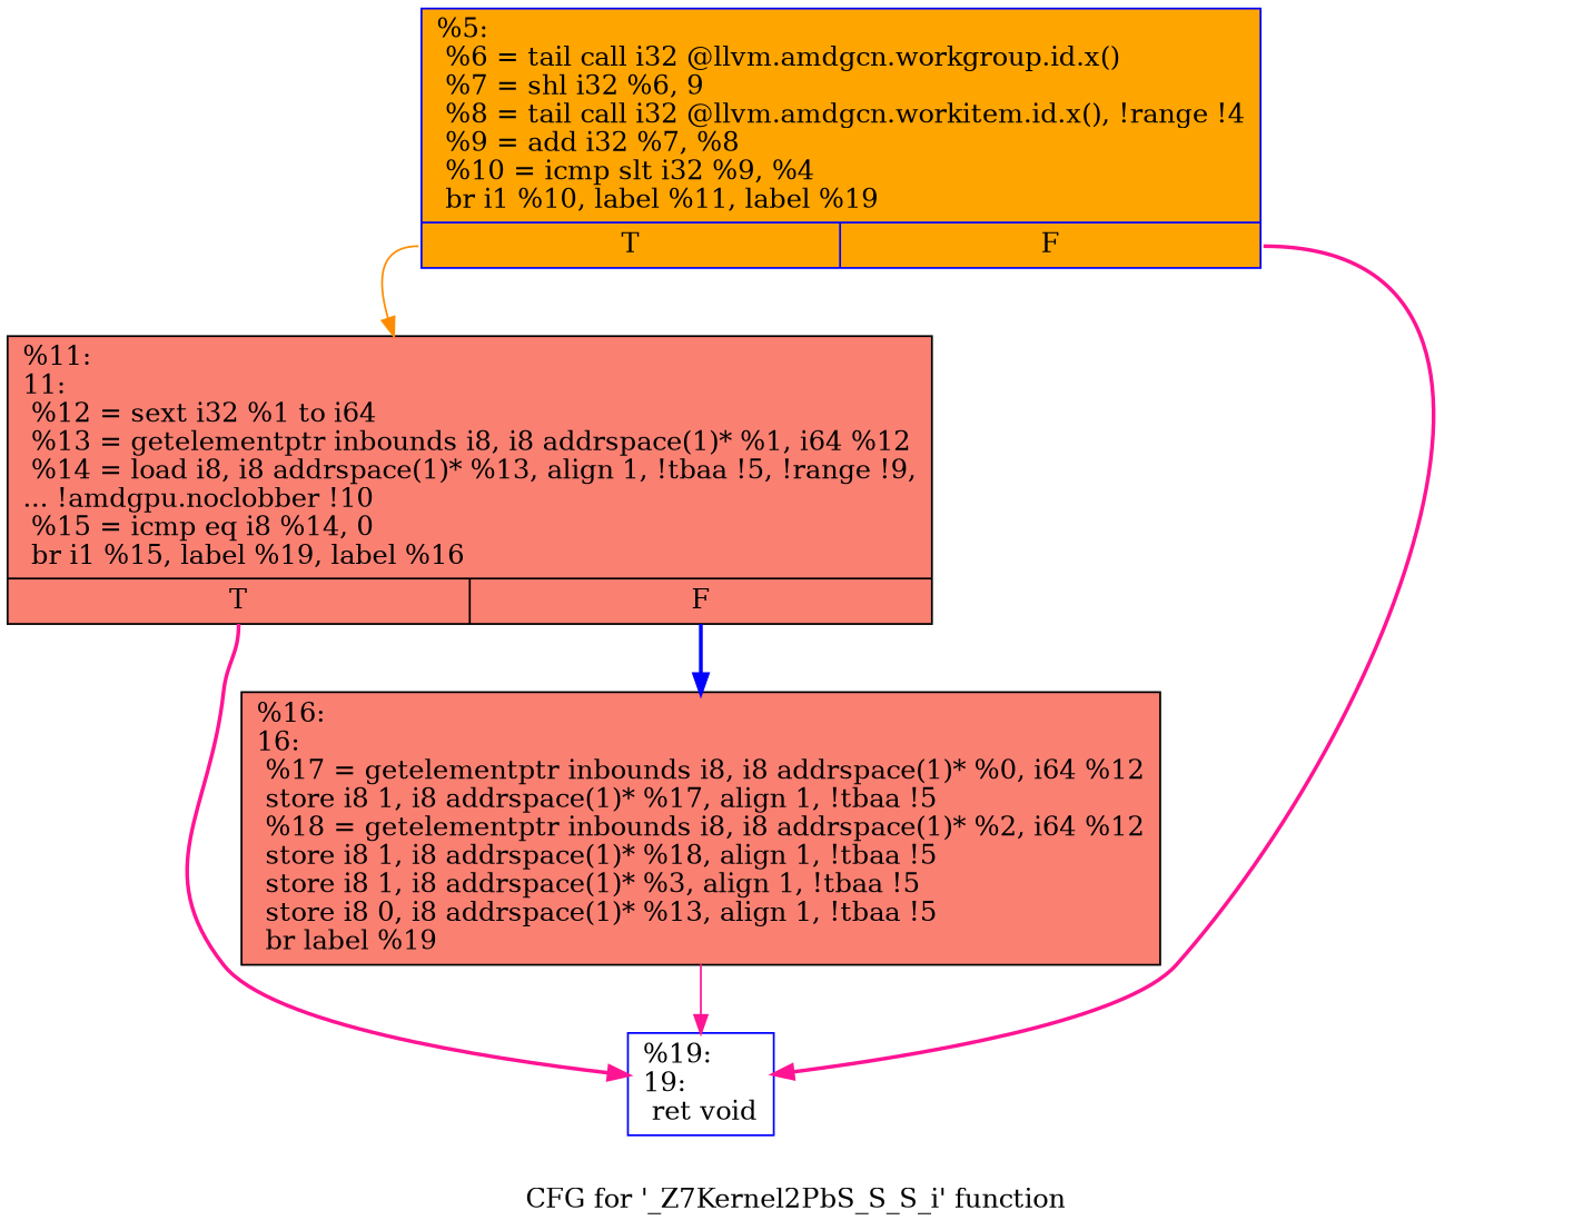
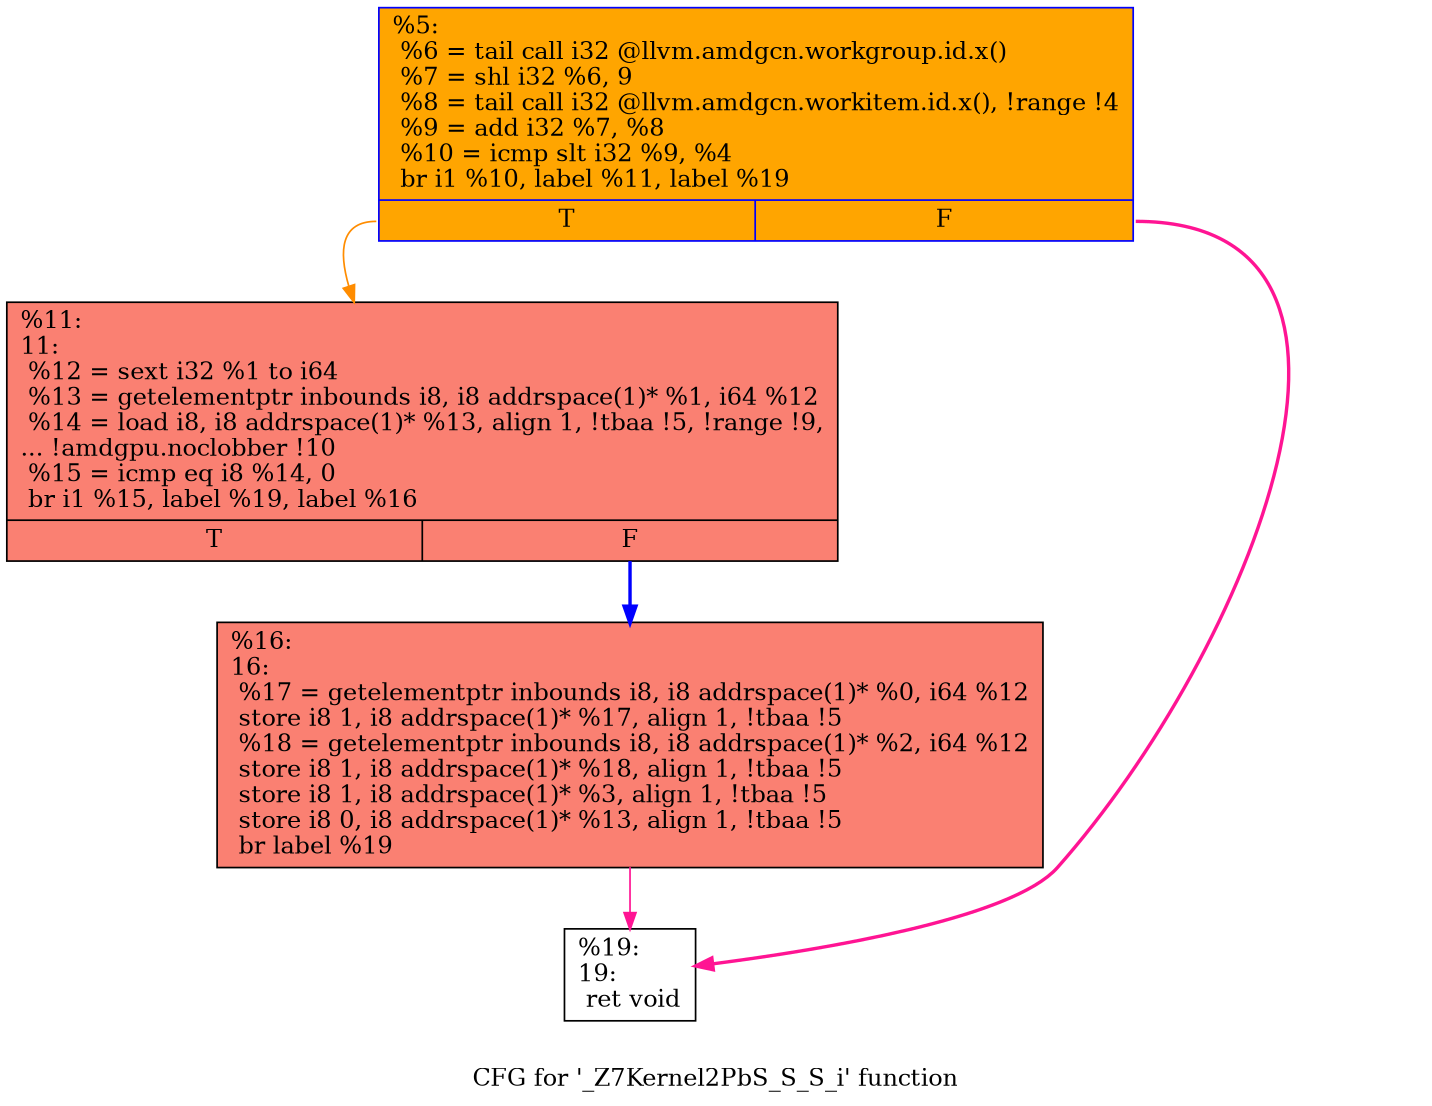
  digraph {
    label="CFG for '_Z7Kernel2PbS_S_S_i' function"
    node [color=blue fillcolor=salmon shape=record style=filled]
    edge [color=deeppink style=bold tailport=s0]
    n1 [fillcolor=orange label="{%5:\l  %6 = tail call i32 @llvm.amdgcn.workgroup.id.x()\l  %7 = shl i32 %6, 9\l  %8 = tail call i32 @llvm.amdgcn.workitem.id.x(), !range !4\l  %9 = add i32 %7, %8\l  %10 = icmp slt i32 %9, %4\l  br i1 %10, label %11, label %19\l|{<s0>T|<s1>F}}"]
    n2 [color=black label="{%11:\l11:                                               \l  %12 = sext i32 %1 to i64\l  %13 = getelementptr inbounds i8, i8 addrspace(1)* %1, i64 %12\l  %14 = load i8, i8 addrspace(1)* %13, align 1, !tbaa !5, !range !9,\l... !amdgpu.noclobber !10\l  %15 = icmp eq i8 %14, 0\l  br i1 %15, label %19, label %16\l|{<s0>T|<s1>F}}"]
-   n3 [fillcolor=white label="{%19:\l19:                                               \l  ret void\l}"]
+   n3 [color=black fillcolor=white label="{%19:\l19:                                               \l  ret void\l}"]
    n4 [color=black label="{%16:\l16:                                               \l  %17 = getelementptr inbounds i8, i8 addrspace(1)* %0, i64 %12\l  store i8 1, i8 addrspace(1)* %17, align 1, !tbaa !5\l  %18 = getelementptr inbounds i8, i8 addrspace(1)* %2, i64 %12\l  store i8 1, i8 addrspace(1)* %18, align 1, !tbaa !5\l  store i8 1, i8 addrspace(1)* %3, align 1, !tbaa !5\l  store i8 0, i8 addrspace(1)* %13, align 1, !tbaa !5\l  br label %19\l}"]
    n1 -> n2 [color=darkorange style=solid]
    n1 -> n3 [tailport=s1]
-   n2 -> n3
    n2 -> n4 [color=blue tailport=s1]
    n4 -> n3 [style=solid]
  }
